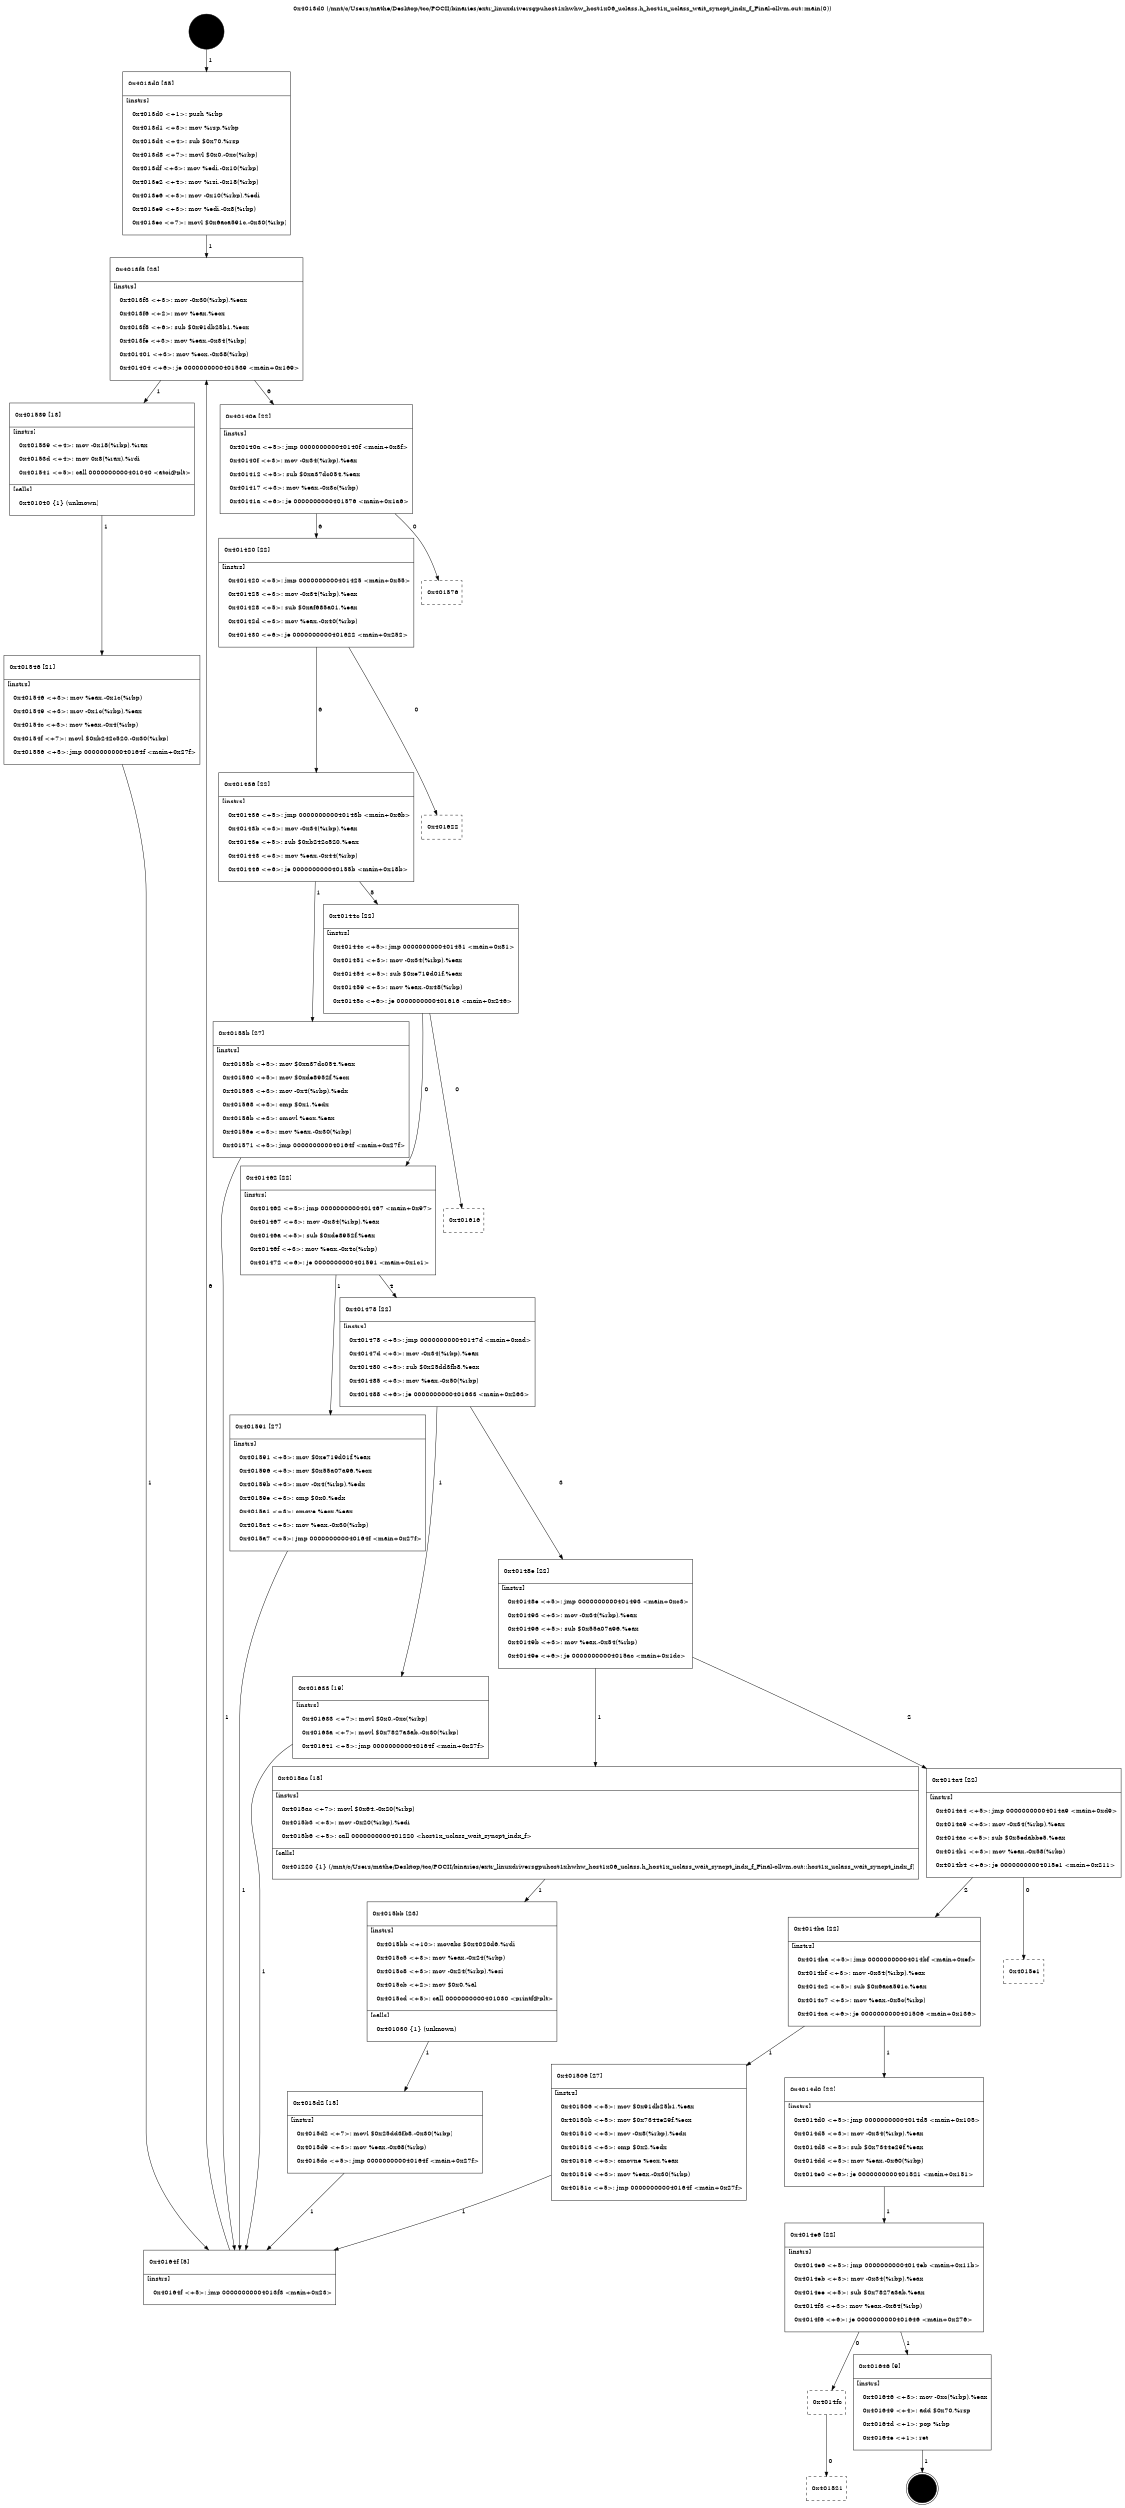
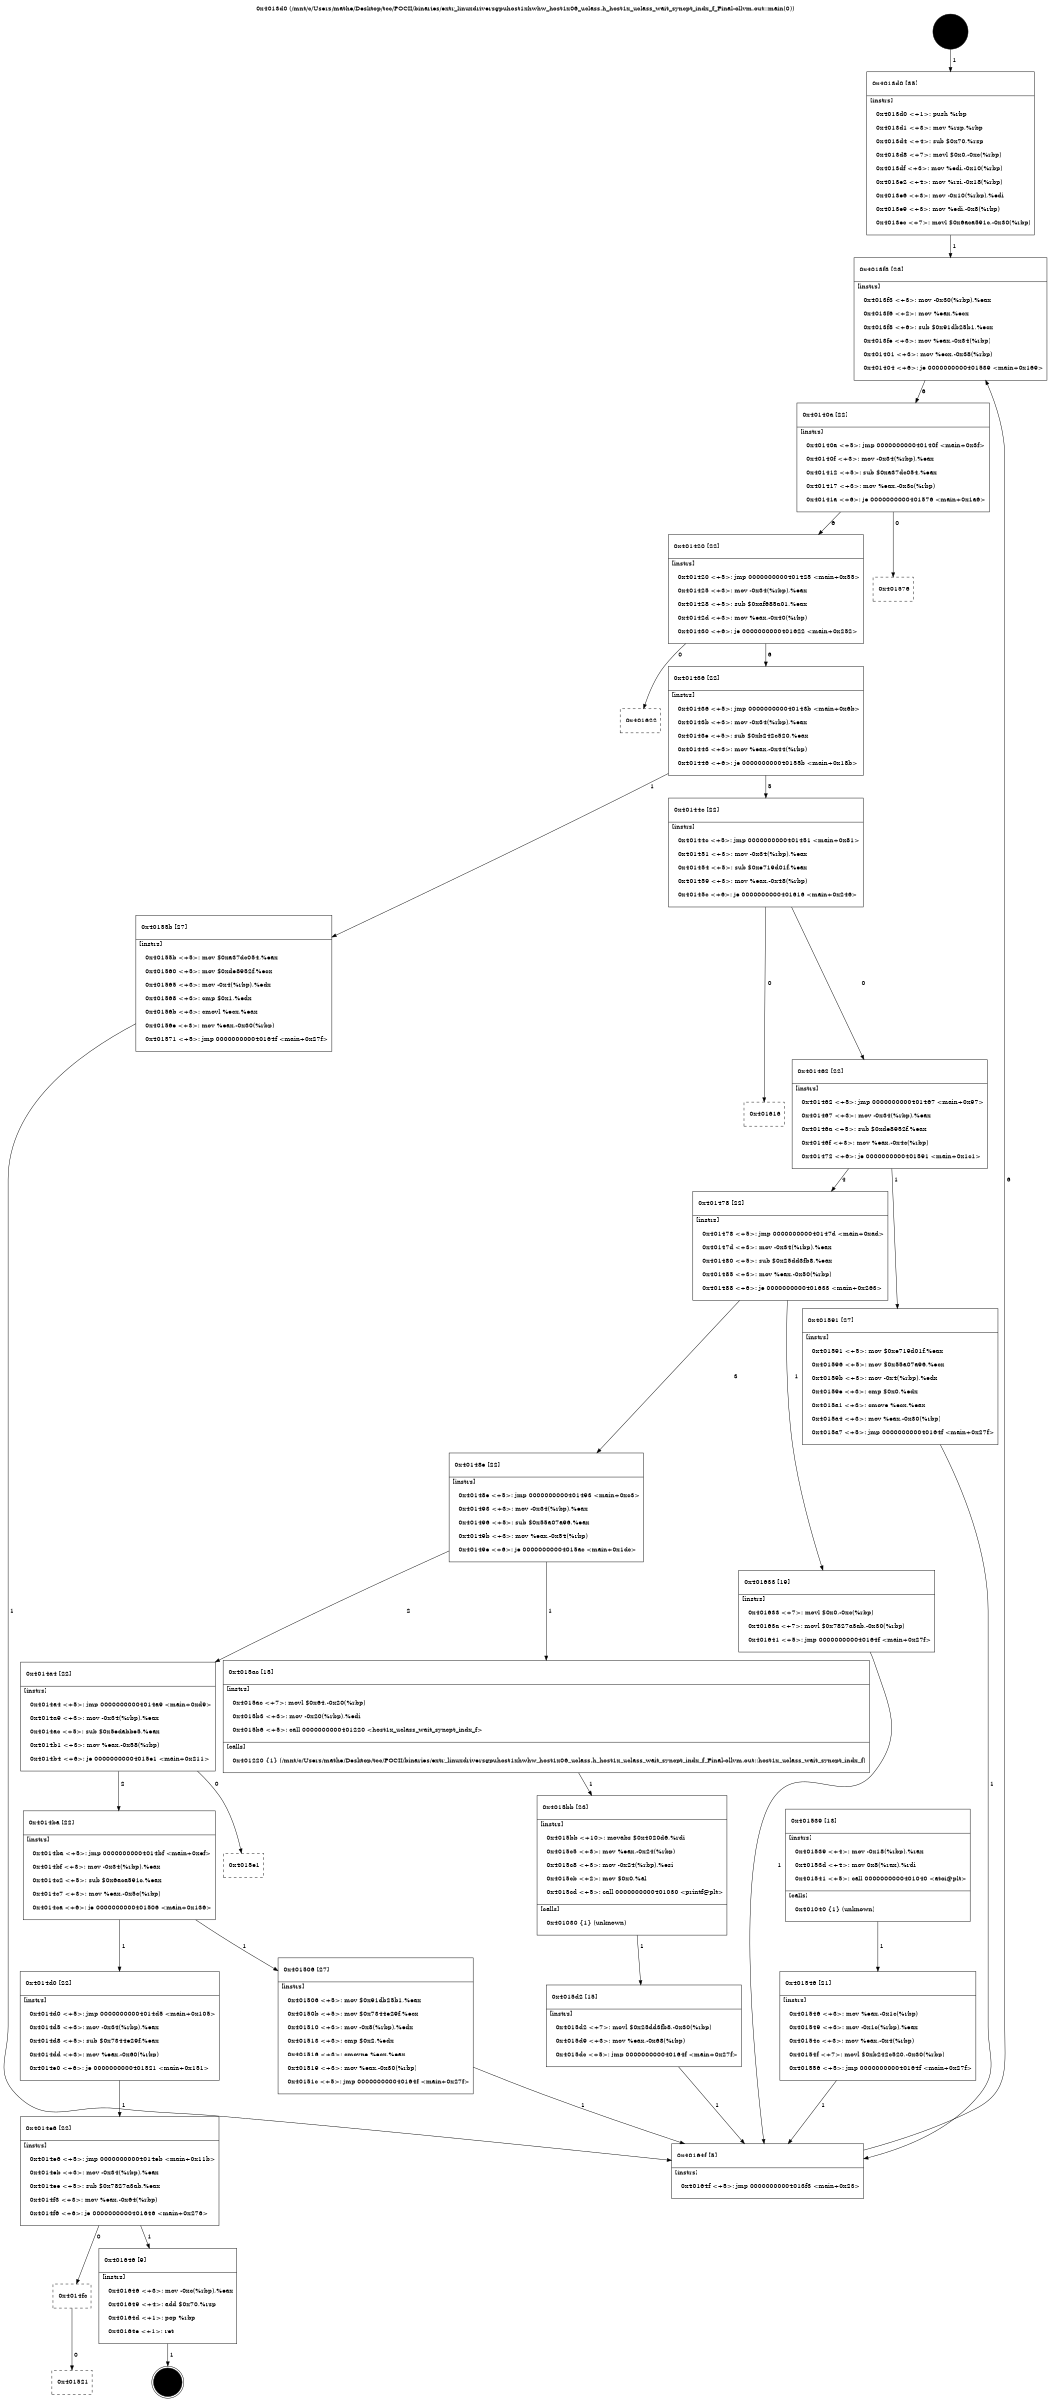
  digraph {
    label="0x4013d0 (/mnt/c/Users/mathe/Desktop/tcc/POCII/binaries/extr_linuxdriversgpuhost1xhwhw_host1x06_uclass.h_host1x_uclass_wait_syncpt_indx_f_Final-ollvm.out::main(0))"
    labelloc=t
    node [shape=record]
    Entry [fillcolor=black height=0.3 shape=circle style=filled width=0.3]
    n2 [label="{\n     0x4013d0 [35]\l\n     | [instrs]\l\n     &nbsp;&nbsp;0x4013d0 \<+1\>: push %rbp\l\n     &nbsp;&nbsp;0x4013d1 \<+3\>: mov %rsp,%rbp\l\n     &nbsp;&nbsp;0x4013d4 \<+4\>: sub $0x70,%rsp\l\n     &nbsp;&nbsp;0x4013d8 \<+7\>: movl $0x0,-0xc(%rbp)\l\n     &nbsp;&nbsp;0x4013df \<+3\>: mov %edi,-0x10(%rbp)\l\n     &nbsp;&nbsp;0x4013e2 \<+4\>: mov %rsi,-0x18(%rbp)\l\n     &nbsp;&nbsp;0x4013e6 \<+3\>: mov -0x10(%rbp),%edi\l\n     &nbsp;&nbsp;0x4013e9 \<+3\>: mov %edi,-0x8(%rbp)\l\n     &nbsp;&nbsp;0x4013ec \<+7\>: movl $0x6aca591c,-0x30(%rbp)\l\n  }"]
    n3 [label="{\n     0x4013f3 [23]\l\n     | [instrs]\l\n     &nbsp;&nbsp;0x4013f3 \<+3\>: mov -0x30(%rbp),%eax\l\n     &nbsp;&nbsp;0x4013f6 \<+2\>: mov %eax,%ecx\l\n     &nbsp;&nbsp;0x4013f8 \<+6\>: sub $0x91db25b1,%ecx\l\n     &nbsp;&nbsp;0x4013fe \<+3\>: mov %eax,-0x34(%rbp)\l\n     &nbsp;&nbsp;0x401401 \<+3\>: mov %ecx,-0x38(%rbp)\l\n     &nbsp;&nbsp;0x401404 \<+6\>: je 0000000000401539 \<main+0x169\>\l\n  }"]
    n4 [label="{\n     0x401539 [13]\l\n     | [instrs]\l\n     &nbsp;&nbsp;0x401539 \<+4\>: mov -0x18(%rbp),%rax\l\n     &nbsp;&nbsp;0x40153d \<+4\>: mov 0x8(%rax),%rdi\l\n     &nbsp;&nbsp;0x401541 \<+5\>: call 0000000000401040 \<atoi@plt\>\l\n     | [calls]\l\n     &nbsp;&nbsp;0x401040 \{1\} (unknown)\l\n  }"]
    n5 [label="{\n     0x40140a [22]\l\n     | [instrs]\l\n     &nbsp;&nbsp;0x40140a \<+5\>: jmp 000000000040140f \<main+0x3f\>\l\n     &nbsp;&nbsp;0x40140f \<+3\>: mov -0x34(%rbp),%eax\l\n     &nbsp;&nbsp;0x401412 \<+5\>: sub $0xa37dc054,%eax\l\n     &nbsp;&nbsp;0x401417 \<+3\>: mov %eax,-0x3c(%rbp)\l\n     &nbsp;&nbsp;0x40141a \<+6\>: je 0000000000401576 \<main+0x1a6\>\l\n  }"]
    n6 [label="{\n     0x401546 [21]\l\n     | [instrs]\l\n     &nbsp;&nbsp;0x401546 \<+3\>: mov %eax,-0x1c(%rbp)\l\n     &nbsp;&nbsp;0x401549 \<+3\>: mov -0x1c(%rbp),%eax\l\n     &nbsp;&nbsp;0x40154c \<+3\>: mov %eax,-0x4(%rbp)\l\n     &nbsp;&nbsp;0x40154f \<+7\>: movl $0xb242c520,-0x30(%rbp)\l\n     &nbsp;&nbsp;0x401556 \<+5\>: jmp 000000000040164f \<main+0x27f\>\l\n  }"]
    n7 [label="{\n     0x401576\l\n  }" style=dashed]
    n8 [label="{\n     0x401420 [22]\l\n     | [instrs]\l\n     &nbsp;&nbsp;0x401420 \<+5\>: jmp 0000000000401425 \<main+0x55\>\l\n     &nbsp;&nbsp;0x401425 \<+3\>: mov -0x34(%rbp),%eax\l\n     &nbsp;&nbsp;0x401428 \<+5\>: sub $0xaf685a01,%eax\l\n     &nbsp;&nbsp;0x40142d \<+3\>: mov %eax,-0x40(%rbp)\l\n     &nbsp;&nbsp;0x401430 \<+6\>: je 0000000000401622 \<main+0x252\>\l\n  }"]
    n9 [label="{\n     0x40164f [5]\l\n     | [instrs]\l\n     &nbsp;&nbsp;0x40164f \<+5\>: jmp 00000000004013f3 \<main+0x23\>\l\n  }"]
    n10 [label="{\n     0x401622\l\n  }" style=dashed]
    n11 [label="{\n     0x401436 [22]\l\n     | [instrs]\l\n     &nbsp;&nbsp;0x401436 \<+5\>: jmp 000000000040143b \<main+0x6b\>\l\n     &nbsp;&nbsp;0x40143b \<+3\>: mov -0x34(%rbp),%eax\l\n     &nbsp;&nbsp;0x40143e \<+5\>: sub $0xb242c520,%eax\l\n     &nbsp;&nbsp;0x401443 \<+3\>: mov %eax,-0x44(%rbp)\l\n     &nbsp;&nbsp;0x401446 \<+6\>: je 000000000040155b \<main+0x18b\>\l\n  }"]
    Exit [fillcolor=black height=0.3 peripheries=2 shape=circle style=filled width=0.3]
    n13 [label="{\n     0x40155b [27]\l\n     | [instrs]\l\n     &nbsp;&nbsp;0x40155b \<+5\>: mov $0xa37dc054,%eax\l\n     &nbsp;&nbsp;0x401560 \<+5\>: mov $0xde8952f,%ecx\l\n     &nbsp;&nbsp;0x401565 \<+3\>: mov -0x4(%rbp),%edx\l\n     &nbsp;&nbsp;0x401568 \<+3\>: cmp $0x1,%edx\l\n     &nbsp;&nbsp;0x40156b \<+3\>: cmovl %ecx,%eax\l\n     &nbsp;&nbsp;0x40156e \<+3\>: mov %eax,-0x30(%rbp)\l\n     &nbsp;&nbsp;0x401571 \<+5\>: jmp 000000000040164f \<main+0x27f\>\l\n  }"]
    n14 [label="{\n     0x40144c [22]\l\n     | [instrs]\l\n     &nbsp;&nbsp;0x40144c \<+5\>: jmp 0000000000401451 \<main+0x81\>\l\n     &nbsp;&nbsp;0x401451 \<+3\>: mov -0x34(%rbp),%eax\l\n     &nbsp;&nbsp;0x401454 \<+5\>: sub $0xe719d01f,%eax\l\n     &nbsp;&nbsp;0x401459 \<+3\>: mov %eax,-0x48(%rbp)\l\n     &nbsp;&nbsp;0x40145c \<+6\>: je 0000000000401616 \<main+0x246\>\l\n  }"]
    n15 [label="{\n     0x4014fc\l\n  }" style=dashed]
    n16 [label="{\n     0x401521\l\n  }" style=dashed]
    n17 [label="{\n     0x401616\l\n  }" style=dashed]
    n18 [label="{\n     0x401462 [22]\l\n     | [instrs]\l\n     &nbsp;&nbsp;0x401462 \<+5\>: jmp 0000000000401467 \<main+0x97\>\l\n     &nbsp;&nbsp;0x401467 \<+3\>: mov -0x34(%rbp),%eax\l\n     &nbsp;&nbsp;0x40146a \<+5\>: sub $0xde8952f,%eax\l\n     &nbsp;&nbsp;0x40146f \<+3\>: mov %eax,-0x4c(%rbp)\l\n     &nbsp;&nbsp;0x401472 \<+6\>: je 0000000000401591 \<main+0x1c1\>\l\n  }"]
    n19 [label="{\n     0x401646 [9]\l\n     | [instrs]\l\n     &nbsp;&nbsp;0x401646 \<+3\>: mov -0xc(%rbp),%eax\l\n     &nbsp;&nbsp;0x401649 \<+4\>: add $0x70,%rsp\l\n     &nbsp;&nbsp;0x40164d \<+1\>: pop %rbp\l\n     &nbsp;&nbsp;0x40164e \<+1\>: ret\l\n  }"]
    n20 [label="{\n     0x401591 [27]\l\n     | [instrs]\l\n     &nbsp;&nbsp;0x401591 \<+5\>: mov $0xe719d01f,%eax\l\n     &nbsp;&nbsp;0x401596 \<+5\>: mov $0x55a07a96,%ecx\l\n     &nbsp;&nbsp;0x40159b \<+3\>: mov -0x4(%rbp),%edx\l\n     &nbsp;&nbsp;0x40159e \<+3\>: cmp $0x0,%edx\l\n     &nbsp;&nbsp;0x4015a1 \<+3\>: cmove %ecx,%eax\l\n     &nbsp;&nbsp;0x4015a4 \<+3\>: mov %eax,-0x30(%rbp)\l\n     &nbsp;&nbsp;0x4015a7 \<+5\>: jmp 000000000040164f \<main+0x27f\>\l\n  }"]
    n21 [label="{\n     0x401478 [22]\l\n     | [instrs]\l\n     &nbsp;&nbsp;0x401478 \<+5\>: jmp 000000000040147d \<main+0xad\>\l\n     &nbsp;&nbsp;0x40147d \<+3\>: mov -0x34(%rbp),%eax\l\n     &nbsp;&nbsp;0x401480 \<+5\>: sub $0x25dd3fb8,%eax\l\n     &nbsp;&nbsp;0x401485 \<+3\>: mov %eax,-0x50(%rbp)\l\n     &nbsp;&nbsp;0x401488 \<+6\>: je 0000000000401633 \<main+0x263\>\l\n  }"]
    n22 [label="{\n     0x4014e6 [22]\l\n     | [instrs]\l\n     &nbsp;&nbsp;0x4014e6 \<+5\>: jmp 00000000004014eb \<main+0x11b\>\l\n     &nbsp;&nbsp;0x4014eb \<+3\>: mov -0x34(%rbp),%eax\l\n     &nbsp;&nbsp;0x4014ee \<+5\>: sub $0x7827a3ab,%eax\l\n     &nbsp;&nbsp;0x4014f3 \<+3\>: mov %eax,-0x64(%rbp)\l\n     &nbsp;&nbsp;0x4014f6 \<+6\>: je 0000000000401646 \<main+0x276\>\l\n  }"]
    n23 [label="{\n     0x401633 [19]\l\n     | [instrs]\l\n     &nbsp;&nbsp;0x401633 \<+7\>: movl $0x0,-0xc(%rbp)\l\n     &nbsp;&nbsp;0x40163a \<+7\>: movl $0x7827a3ab,-0x30(%rbp)\l\n     &nbsp;&nbsp;0x401641 \<+5\>: jmp 000000000040164f \<main+0x27f\>\l\n  }"]
    n24 [label="{\n     0x40148e [22]\l\n     | [instrs]\l\n     &nbsp;&nbsp;0x40148e \<+5\>: jmp 0000000000401493 \<main+0xc3\>\l\n     &nbsp;&nbsp;0x401493 \<+3\>: mov -0x34(%rbp),%eax\l\n     &nbsp;&nbsp;0x401496 \<+5\>: sub $0x55a07a96,%eax\l\n     &nbsp;&nbsp;0x40149b \<+3\>: mov %eax,-0x54(%rbp)\l\n     &nbsp;&nbsp;0x40149e \<+6\>: je 00000000004015ac \<main+0x1dc\>\l\n  }"]
    n25 [label="{\n     0x4015ac [15]\l\n     | [instrs]\l\n     &nbsp;&nbsp;0x4015ac \<+7\>: movl $0x64,-0x20(%rbp)\l\n     &nbsp;&nbsp;0x4015b3 \<+3\>: mov -0x20(%rbp),%edi\l\n     &nbsp;&nbsp;0x4015b6 \<+5\>: call 0000000000401220 \<host1x_uclass_wait_syncpt_indx_f\>\l\n     | [calls]\l\n     &nbsp;&nbsp;0x401220 \{1\} (/mnt/c/Users/mathe/Desktop/tcc/POCII/binaries/extr_linuxdriversgpuhost1xhwhw_host1x06_uclass.h_host1x_uclass_wait_syncpt_indx_f_Final-ollvm.out::host1x_uclass_wait_syncpt_indx_f)\l\n  }"]
    n26 [label="{\n     0x4014a4 [22]\l\n     | [instrs]\l\n     &nbsp;&nbsp;0x4014a4 \<+5\>: jmp 00000000004014a9 \<main+0xd9\>\l\n     &nbsp;&nbsp;0x4014a9 \<+3\>: mov -0x34(%rbp),%eax\l\n     &nbsp;&nbsp;0x4014ac \<+5\>: sub $0x5edabbe5,%eax\l\n     &nbsp;&nbsp;0x4014b1 \<+3\>: mov %eax,-0x58(%rbp)\l\n     &nbsp;&nbsp;0x4014b4 \<+6\>: je 00000000004015e1 \<main+0x211\>\l\n  }"]
    n27 [label="{\n     0x4015d2 [15]\l\n     | [instrs]\l\n     &nbsp;&nbsp;0x4015d2 \<+7\>: movl $0x25dd3fb8,-0x30(%rbp)\l\n     &nbsp;&nbsp;0x4015d9 \<+3\>: mov %eax,-0x68(%rbp)\l\n     &nbsp;&nbsp;0x4015dc \<+5\>: jmp 000000000040164f \<main+0x27f\>\l\n  }"]
    n28 [label="{\n     0x4015bb [23]\l\n     | [instrs]\l\n     &nbsp;&nbsp;0x4015bb \<+10\>: movabs $0x4020d6,%rdi\l\n     &nbsp;&nbsp;0x4015c5 \<+3\>: mov %eax,-0x24(%rbp)\l\n     &nbsp;&nbsp;0x4015c8 \<+3\>: mov -0x24(%rbp),%esi\l\n     &nbsp;&nbsp;0x4015cb \<+2\>: mov $0x0,%al\l\n     &nbsp;&nbsp;0x4015cd \<+5\>: call 0000000000401030 \<printf@plt\>\l\n     | [calls]\l\n     &nbsp;&nbsp;0x401030 \{1\} (unknown)\l\n  }"]
    n29 [label="{\n     0x4015e1\l\n  }" style=dashed]
    n30 [label="{\n     0x4014ba [22]\l\n     | [instrs]\l\n     &nbsp;&nbsp;0x4014ba \<+5\>: jmp 00000000004014bf \<main+0xef\>\l\n     &nbsp;&nbsp;0x4014bf \<+3\>: mov -0x34(%rbp),%eax\l\n     &nbsp;&nbsp;0x4014c2 \<+5\>: sub $0x6aca591c,%eax\l\n     &nbsp;&nbsp;0x4014c7 \<+3\>: mov %eax,-0x5c(%rbp)\l\n     &nbsp;&nbsp;0x4014ca \<+6\>: je 0000000000401506 \<main+0x136\>\l\n  }"]
    n31 [label="{\n     0x401506 [27]\l\n     | [instrs]\l\n     &nbsp;&nbsp;0x401506 \<+5\>: mov $0x91db25b1,%eax\l\n     &nbsp;&nbsp;0x40150b \<+5\>: mov $0x7344e29f,%ecx\l\n     &nbsp;&nbsp;0x401510 \<+3\>: mov -0x8(%rbp),%edx\l\n     &nbsp;&nbsp;0x401513 \<+3\>: cmp $0x2,%edx\l\n     &nbsp;&nbsp;0x401516 \<+3\>: cmovne %ecx,%eax\l\n     &nbsp;&nbsp;0x401519 \<+3\>: mov %eax,-0x30(%rbp)\l\n     &nbsp;&nbsp;0x40151c \<+5\>: jmp 000000000040164f \<main+0x27f\>\l\n  }"]
    n32 [label="{\n     0x4014d0 [22]\l\n     | [instrs]\l\n     &nbsp;&nbsp;0x4014d0 \<+5\>: jmp 00000000004014d5 \<main+0x105\>\l\n     &nbsp;&nbsp;0x4014d5 \<+3\>: mov -0x34(%rbp),%eax\l\n     &nbsp;&nbsp;0x4014d8 \<+5\>: sub $0x7344e29f,%eax\l\n     &nbsp;&nbsp;0x4014dd \<+3\>: mov %eax,-0x60(%rbp)\l\n     &nbsp;&nbsp;0x4014e0 \<+6\>: je 0000000000401521 \<main+0x151\>\l\n  }"]
    Entry -> n2 [label=" 1"]
    n2 -> n3 [label=" 1"]
-   n3 -> n4 [label=" 1"]
    n3 -> n5 [label=" 6"]
    n4 -> n6 [label=" 1"]
    n5 -> n7 [label=" 0"]
    n5 -> n8 [label=" 6"]
    n6 -> n9 [label=" 1"]
    n8 -> n10 [label=" 0"]
    n8 -> n11 [label=" 6"]
    n9 -> n3 [label=" 6"]
    n11 -> n13 [label=" 1"]
    n11 -> n14 [label=" 5"]
    n13 -> n9 [label=" 1"]
    n14 -> n17 [label=" 0"]
    n14 -> n18 [label=" 0"]
    n15 -> n16 [label=" 0"]
    n18 -> n20 [label=" 1"]
    n18 -> n21 [label=" 4"]
    n19 -> Exit [label=" 1"]
    n20 -> n9 [label=" 1"]
    n21 -> n23 [label=" 1"]
    n21 -> n24 [label=" 3"]
    n22 -> n15 [label=" 0"]
    n22 -> n19 [label=" 1"]
    n23 -> n9 [label=" 1"]
    n24 -> n25 [label=" 1"]
    n24 -> n26 [label=" 2"]
    n25 -> n28 [label=" 1"]
    n26 -> n29 [label=" 0"]
    n26 -> n30 [label=" 2"]
    n27 -> n9 [label=" 1"]
    n28 -> n27 [label=" 1"]
    n30 -> n31 [label=" 1"]
    n30 -> n32 [label=" 1"]
    n31 -> n9 [label=" 1"]
    n32 -> n22 [label=" 1"]
  }
